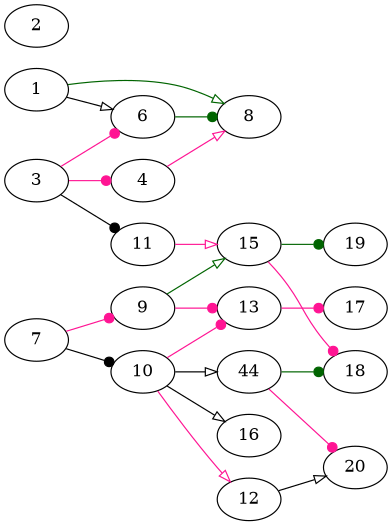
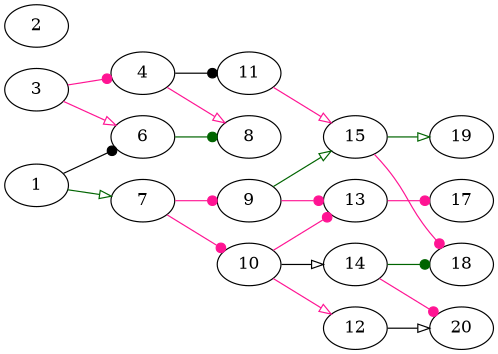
  digraph {
    rankdir=LR
    node [alpha=0.04]
    edge [arrowhead=dot color=deeppink]
    1 [alpha=0.08 expect_size=22553600]
    6 [alpha=0.18 expect_size=20852736]
    7 [alpha=0.19 expect_size=52368384]
    8 [expect_size=7226368]
    9 [alpha=0.10 expect_size=9848832]
    10 [alpha=0.05 expect_size=42045440]
    15 [alpha=0.11 expect_size=12802048]
    13 [alpha=0.12 expect_size=16751616]
    12 [alpha=0.13 expect_size=38903808]
-   14 [alpha=0.19 expect_size=39327744 label=44]
-   16 [alpha=0.07 expect_size=51922944]
+   14 [alpha=0.19 expect_size=39327744]
    2 [alpha=0.11 expect_size=5598208]
    3 [alpha=0.10 expect_size=49292288]
    4 [alpha=0.09 expect_size=17292288]
    11 [alpha=0.17 expect_size=19990528]
    18 [expect_size=45310976]
    19 [alpha=0.16 expect_size=8463360]
    17 [expect_size=47073280]
    20 [alpha=0.02 expect_size=32585728]
-   1 -> 6 [arrowhead=onormal color=black]
-   1 -> 8 [arrowhead=onormal color=darkgreen]
+   1 -> 6 [color=black]
+   1 -> 7 [arrowhead=onormal color=darkgreen]
    6 -> 8 [color=darkgreen]
    7 -> 9
-   7 -> 10 [color=black]
+   7 -> 10
    9 -> 15 [arrowhead=onormal color=darkgreen]
    9 -> 13
    10 -> 13
    10 -> 12 [arrowhead=onormal]
    10 -> 14 [arrowhead=onormal color=black]
-   10 -> 16 [arrowhead=onormal color=black]
    15 -> 18
-   15 -> 19 [color=darkgreen]
+   15 -> 19 [arrowhead=onormal color=darkgreen]
    13 -> 17
    12 -> 20 [arrowhead=onormal color=black]
    14 -> 18 [color=darkgreen]
    14 -> 20
-   3 -> 6
+   3 -> 6 [arrowhead=onormal]
    3 -> 4
    4 -> 8 [arrowhead=onormal]
-   3 -> 11 [color=black]
+   4 -> 11 [color=black]
    11 -> 15 [arrowhead=onormal]
  }
